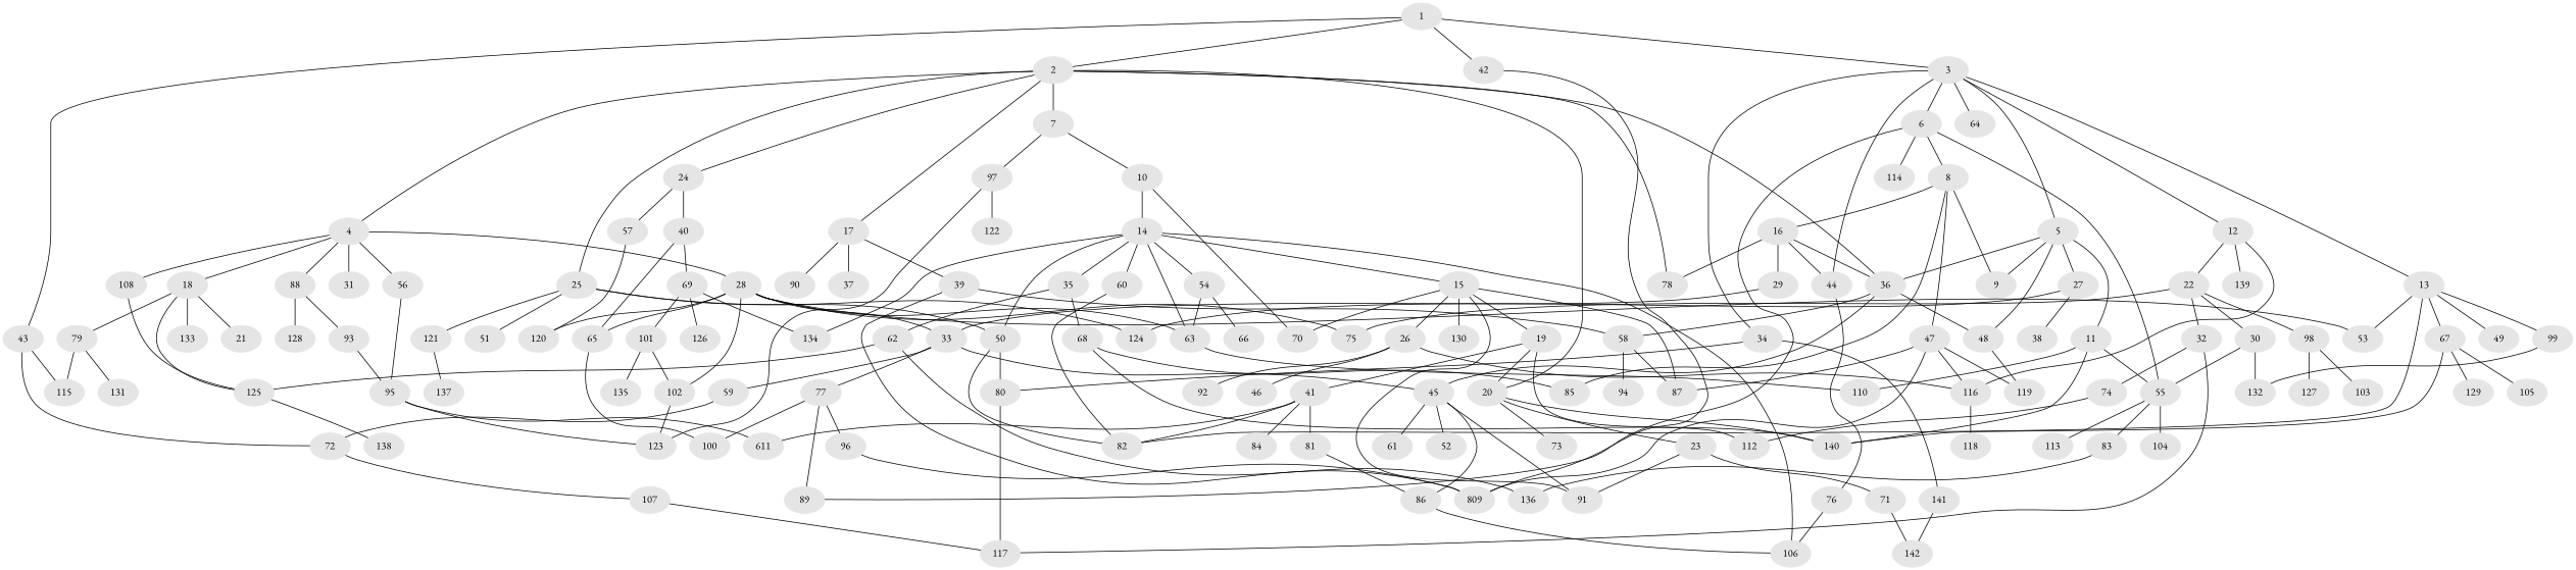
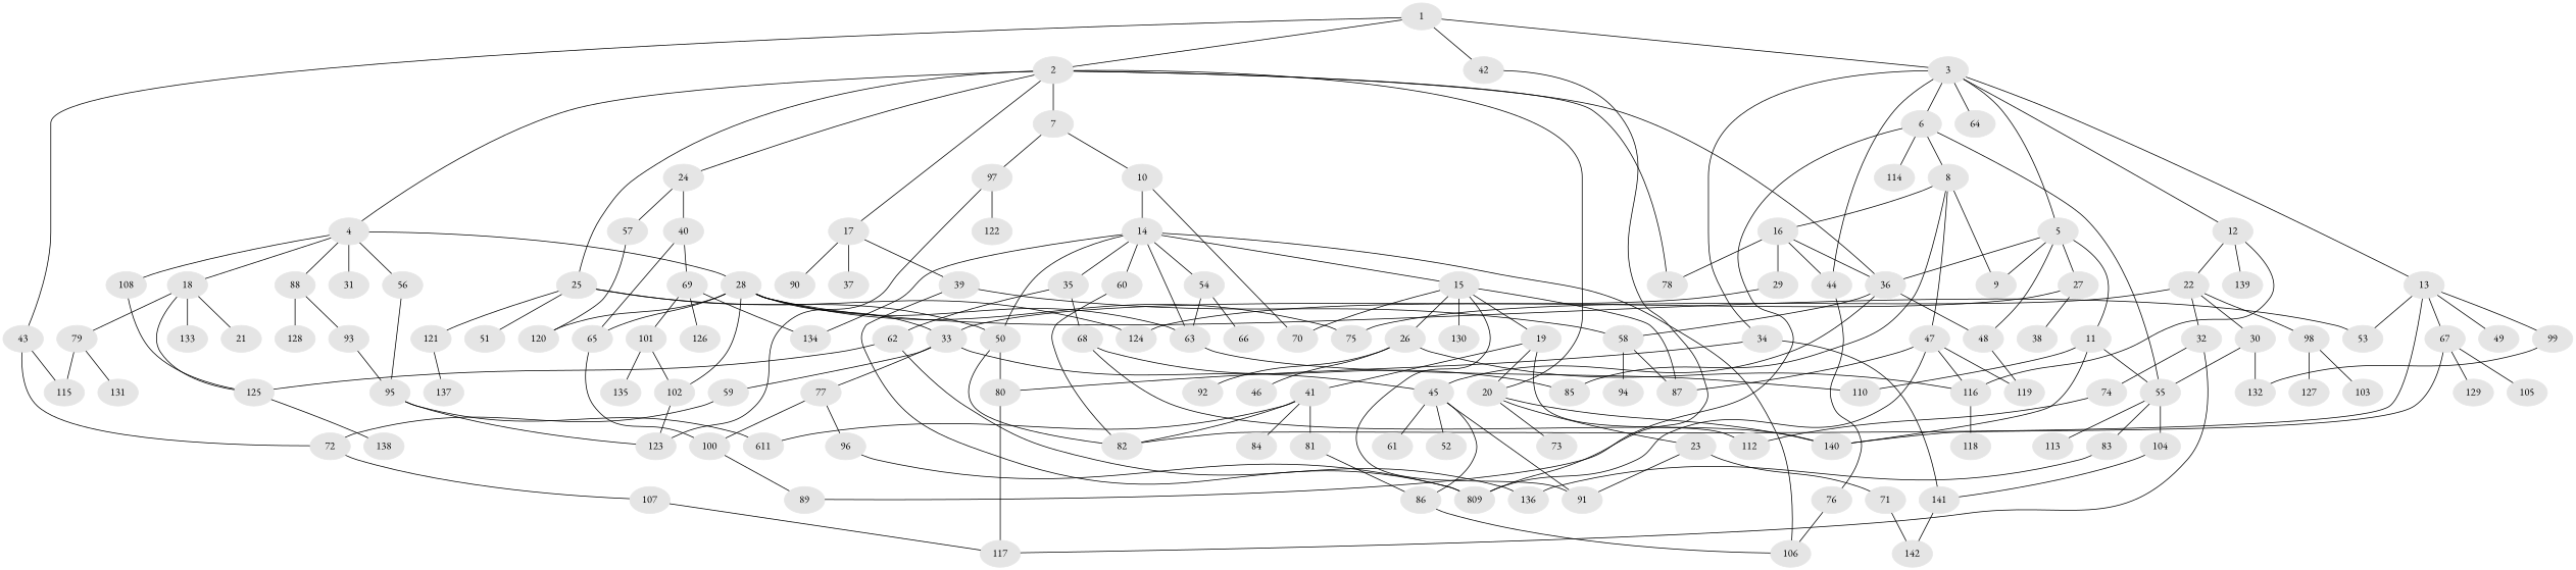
  graph {
    fontname="EB Garamond"
    node [color=gray90 fontname="EB Garamond" style=filled]
    edge [fontname="EB Garamond"]
    1
    2
    3
    42
    43
    4
    7
    17
    20
    24
    25
    36
    78
    5
    6
    12
    13
    34
    64
    44
    n21 [label=809]
    72
    115
    18
    28
    31
    56
    88
    108
    10
    97
    37
    39
    90
    140
    23
    73
    40
    57
    50
    51
    121
    124
    48
    45
    58
    9
    11
    27
    8
    55
    89
    114
    22
    116
    139
    49
    53
    67
    82
    99
    80
    141
    21
    79
    125
    133
    63
    75
    33
    65
    102
    120
    95
    93
    128
    110
    38
    119
    16
    47
    85
    76
    83
    104
    113
    14
    70
    123
    122
    29
    87
    15
    35
    54
    60
    106
    134
    30
    32
    98
    118
    105
    129
    132
    19
    26
    91
    130
    62
    68
    66
    41
    112
    46
    92
    131
    138
    81
    84
    n121 [label=611]
    71
    74
    117
    103
    127
    142
    69
    137
    59
    77
    100
    52
    61
    86
    96
    136
    94
    101
    126
    107
    135
    1 -- 2
    1 -- 3
    1 -- 42
    1 -- 43
    2 -- 4
    2 -- 7
    2 -- 17
    2 -- 20
    2 -- 24
    2 -- 25
    2 -- 36
    2 -- 78
    3 -- 5
    3 -- 6
    3 -- 12
    3 -- 13
    3 -- 34
    3 -- 64
    3 -- 44
    42 -- n21
    43 -- 72
    43 -- 115
    4 -- 18
    4 -- 28
    4 -- 31
    4 -- 56
    4 -- 88
    4 -- 108
    7 -- 10
    7 -- 97
    17 -- 37
    17 -- 39
    17 -- 90
    20 -- 140
    20 -- 23
    20 -- 73
    24 -- 40
    24 -- 57
    25 -- 50
    25 -- 51
    25 -- 121
    25 -- 124
    36 -- 48
    36 -- 45
    36 -- 58
    5 -- 36
    5 -- 48
    5 -- 9
    5 -- 11
    5 -- 27
    6 -- 8
    6 -- 55
    6 -- 89
    6 -- 114
    12 -- 22
    12 -- 116
    12 -- 139
    13 -- 49
    13 -- 53
    13 -- 67
    13 -- 82
    13 -- 99
    34 -- 80
    34 -- 141
    44 -- 76
    72 -- 107
    18 -- 21
    18 -- 79
    18 -- 125
    18 -- 133
    28 -- 53
    28 -- 63
    28 -- 75
    28 -- 33
    28 -- 65
    28 -- 102
    28 -- 120
    56 -- 95
    88 -- 93
    88 -- 128
    108 -- 125
    10 -- 14
    10 -- 70
    97 -- 123
    97 -- 122
    39 -- n21
    39 -- 58
    23 -- 91
    23 -- 71
    40 -- 65
    40 -- 69
    57 -- 120
    50 -- 82
    50 -- 80
    121 -- 137
    48 -- 119
    45 -- 91
    45 -- 52
    45 -- 61
    45 -- 86
    58 -- 87
    58 -- 94
    11 -- 140
    11 -- 55
    11 -- 110
    27 -- 124
    27 -- 38
    8 -- 9
    8 -- 16
    8 -- 47
    8 -- 85
    55 -- 83
    55 -- 104
    55 -- 113
    22 -- 75
    22 -- 30
    22 -- 32
    22 -- 98
    116 -- 118
    67 -- 140
    67 -- 105
    67 -- 129
    99 -- 132
    80 -- 117
    141 -- 142
    79 -- 115
    79 -- 131
    125 -- 138
    63 -- 110
    33 -- 45
    33 -- 59
    33 -- 77
    65 -- 100
    102 -- 123
    95 -- 123
    95 -- n121
    93 -- 95
    16 -- 36
    16 -- 78
    16 -- 44
    16 -- 29
    47 -- n21
    47 -- 116
    47 -- 119
    47 -- 87
    76 -- 106
    83 -- 136
+   104 -- 141
    14 -- 50
    14 -- 63
    14 -- 15
    14 -- 35
    14 -- 54
    14 -- 60
    14 -- 106
    14 -- 134
    29 -- 33
    15 -- 70
    15 -- 87
    15 -- 19
    15 -- 26
    15 -- 91
    15 -- 130
    35 -- 62
    35 -- 68
    54 -- 63
    54 -- 66
    60 -- 82
    30 -- 55
    30 -- 132
    32 -- 74
    32 -- 117
    98 -- 103
    98 -- 127
    19 -- 20
    19 -- 41
    19 -- 112
    26 -- 116
    26 -- 46
    26 -- 92
    62 -- 125
    62 -- 136
    68 -- 140
    68 -- 85
    41 -- 82
    41 -- 81
    41 -- 84
    41 -- n121
    81 -- 86
    71 -- 142
    74 -- 112
    69 -- 134
    69 -- 101
    69 -- 126
    59 -- 72
-   77 -- 89
+   100 -- 89
    77 -- 100
    77 -- 96
    86 -- 106
    96 -- n21
    101 -- 102
    101 -- 135
    107 -- 117
  }
